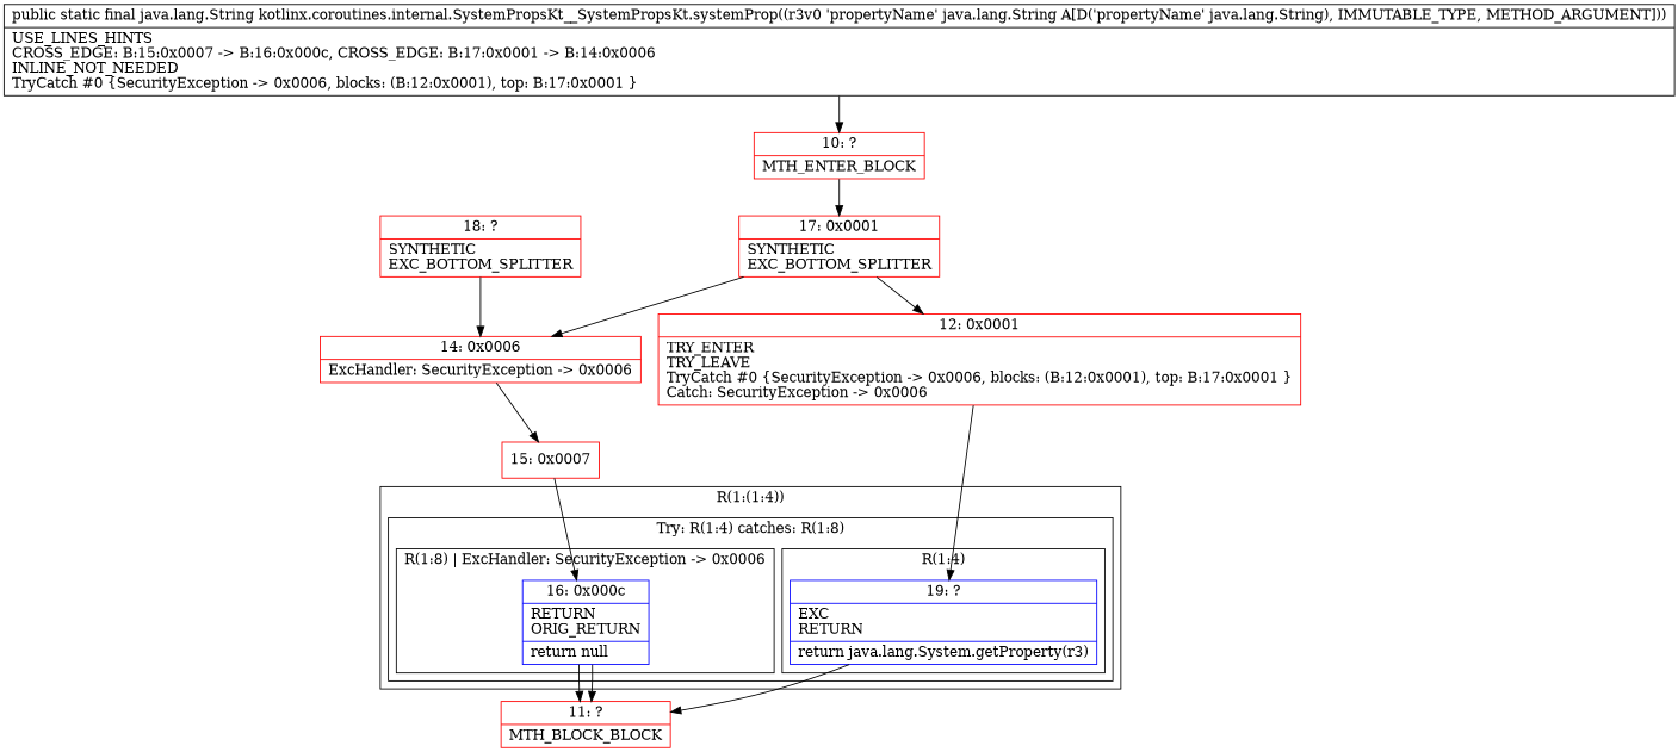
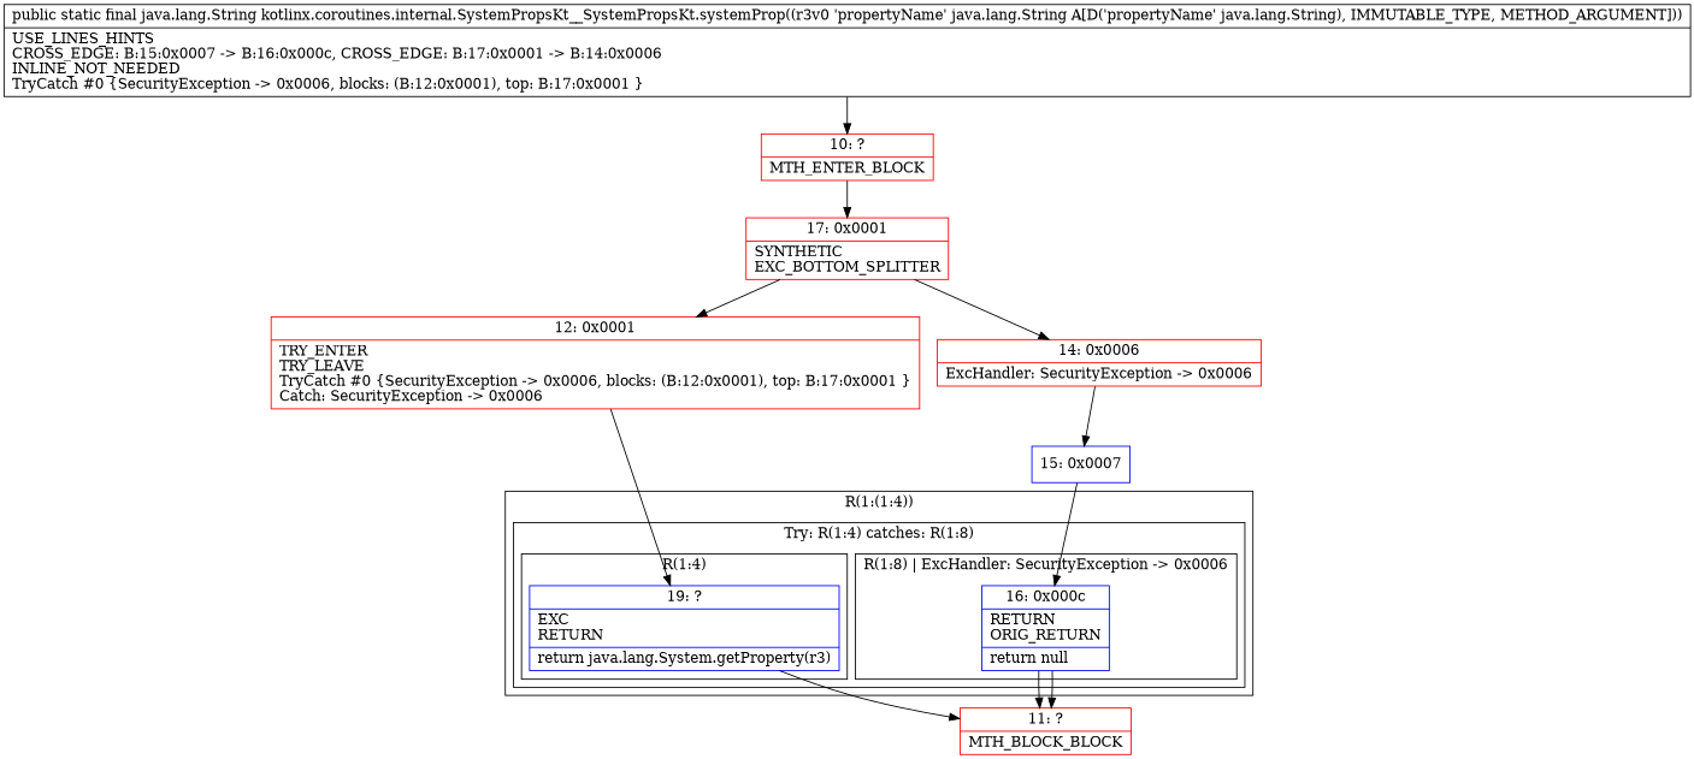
  digraph {
    node [color=red shape=record]
    n1 [color=blue label="{19\:\ ?|EXC\lRETURN\l|return java.lang.System.getProperty(r3)\l}"]
    n2 [color=blue label="{16\:\ 0x000c|RETURN\lORIG_RETURN\l|return null\l}"]
    n3 [label="{11\:\ ?|MTH_BLOCK_BLOCK\l}"]
    n4 [label="{10\:\ ?|MTH_ENTER_BLOCK\l}"]
    n5 [label="{17\:\ 0x0001|SYNTHETIC\lEXC_BOTTOM_SPLITTER\l}"]
    n6 [label="{12\:\ 0x0001|TRY_ENTER\lTRY_LEAVE\lTryCatch #0 \{SecurityException \-\> 0x0006, blocks: (B:12:0x0001), top: B:17:0x0001 \}\lCatch: SecurityException \-\> 0x0006\l}"]
    n7 [label="{14\:\ 0x0006|ExcHandler: SecurityException \-\> 0x0006\l}"]
-   n8 [label="{15\:\ 0x0007}"]
-   n9 [label="{18\:\ ?|SYNTHETIC\lEXC_BOTTOM_SPLITTER\l}"]
+   n8 [color=blue label="{15\:\ 0x0007}"]
    n10 [label="{public static final java.lang.String kotlinx.coroutines.internal.SystemPropsKt__SystemPropsKt.systemProp((r3v0 'propertyName' java.lang.String A[D('propertyName' java.lang.String), IMMUTABLE_TYPE, METHOD_ARGUMENT]))  | USE_LINES_HINTS\lCROSS_EDGE: B:15:0x0007 \-\> B:16:0x000c, CROSS_EDGE: B:17:0x0001 \-\> B:14:0x0006\lINLINE_NOT_NEEDED\lTryCatch #0 \{SecurityException \-\> 0x0006, blocks: (B:12:0x0001), top: B:17:0x0001 \}\l}" color=""]
    subgraph cluster_1 {
      label="R(1:(1:4))"
      subgraph cluster_2 {
        label="Try: R(1:4) catches: R(1:8)"
        subgraph cluster_3 {
          label="R(1:4)"
          n1
        }
        subgraph cluster_4 {
          label="R(1:8) | ExcHandler: SecurityException \-\> 0x0006\l"
          n2
        }
      }
    }
    subgraph cluster_5 {
      label="R(1:8) | ExcHandler: SecurityException \-\> 0x0006\l"
    }
    n1 -> n3
    n2 -> n3
    n2 -> n3
    n4 -> n5
    n5 -> n6
    n5 -> n7
    n6 -> n1
    n7 -> n8
    n8 -> n2
-   n9 -> n7
    n10 -> n4
  }
